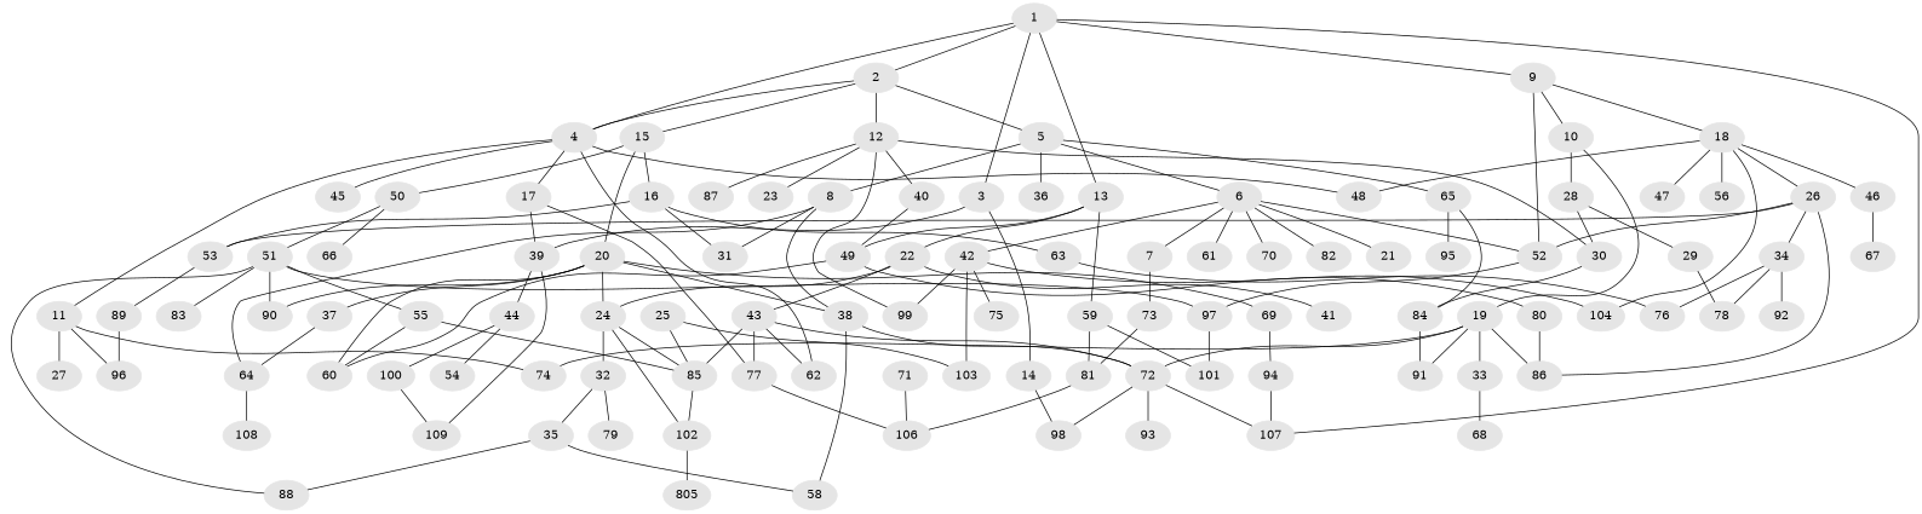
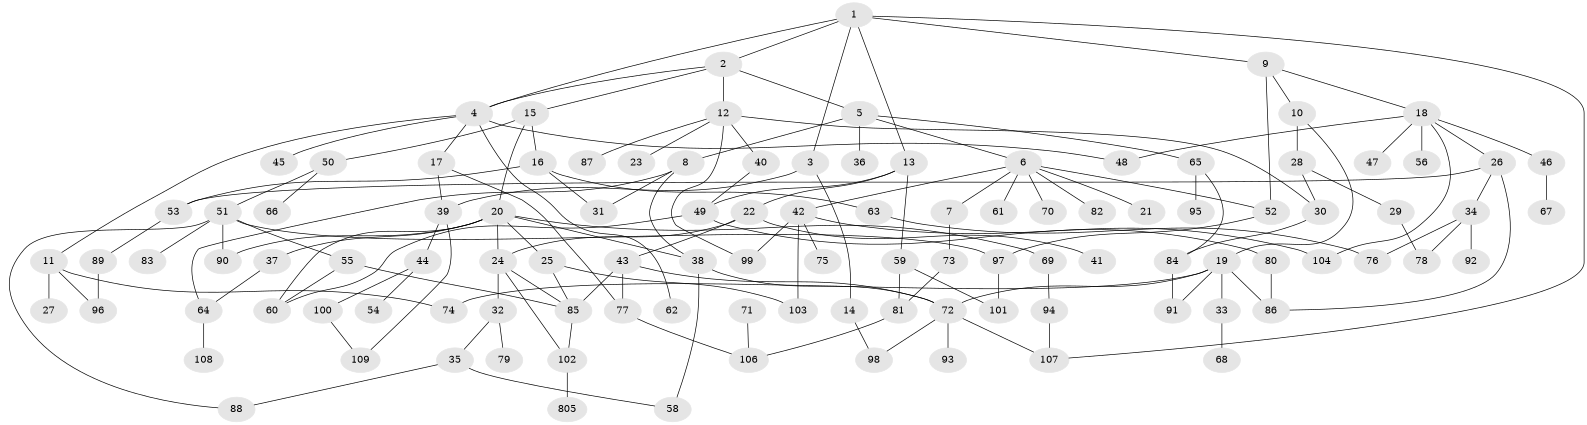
  graph {
    node [color=gray90 style=filled]
    1
    2
    3
    9
    13
    107
    4
    5
    12
    15
    14
    39
    52
    10
    18
    22
    49
    59
    71
    106
    11
    17
    45
    48
    62
    6
    8
    36
    65
    23
    30
    40
    87
    99
    16
    20
    50
    98
    44
    109
    27
    74
    96
    77
    7
    21
    42
    61
    70
    82
    31
    38
    64
    84
    95
    73
    104
    103
    75
    97
    81
    72
    58
    108
    19
    28
    26
    46
    47
    56
    33
    86
    91
    29
    24
    41
    43
    60
    80
    101
    53
    63
    25
    37
    69
    90
    51
    66
    89
    76
    34
    67
    68
    93
    32
    85
    102
    94
    35
    79
    n101 [label=805]
    78
    92
    88
    54
    100
    55
    83
    1 -- 2
    1 -- 3
    1 -- 9
    1 -- 13
    1 -- 107
    1 -- 4
    2 -- 4
    2 -- 5
    2 -- 12
    2 -- 15
    3 -- 14
    3 -- 39
    9 -- 52
    9 -- 10
    9 -- 18
    13 -- 22
    13 -- 49
    13 -- 59
    4 -- 11
    4 -- 17
    4 -- 45
    4 -- 48
    4 -- 62
    5 -- 6
    5 -- 8
    5 -- 36
    5 -- 65
    12 -- 23
    12 -- 30
    12 -- 40
    12 -- 87
    12 -- 99
    15 -- 16
    15 -- 20
    15 -- 50
    14 -- 98
    39 -- 44
    39 -- 109
    52 -- 97
    10 -- 19
    10 -- 28
    18 -- 48
    18 -- 104
    18 -- 26
    18 -- 46
    18 -- 47
    18 -- 56
    22 -- 24
    22 -- 41
    22 -- 43
    49 -- 60
    49 -- 80
    59 -- 81
    59 -- 101
    71 -- 106
    11 -- 27
    11 -- 74
    11 -- 96
    17 -- 39
    17 -- 77
    6 -- 52
    6 -- 7
    6 -- 21
    6 -- 42
    6 -- 61
    6 -- 70
    6 -- 82
    8 -- 31
    8 -- 38
    8 -- 64
    65 -- 84
    65 -- 95
    30 -- 84
    40 -- 49
    16 -- 31
    16 -- 53
    16 -- 63
    20 -- 38
    20 -- 24
    20 -- 60
+   20 -- 25
    20 -- 37
    20 -- 69
    20 -- 90
    50 -- 51
    50 -- 66
    44 -- 54
    44 -- 100
    77 -- 106
    7 -- 73
    42 -- 99
    42 -- 104
    42 -- 103
    42 -- 75
    38 -- 72
    38 -- 58
    64 -- 108
    84 -- 91
    73 -- 81
    97 -- 101
    81 -- 106
    72 -- 107
    72 -- 98
    72 -- 93
    19 -- 74
    19 -- 72
    19 -- 33
    19 -- 86
    19 -- 91
    28 -- 30
    28 -- 29
-   26 -- 52
    26 -- 86
    26 -- 53
    26 -- 34
    46 -- 67
    33 -- 68
    29 -- 78
    24 -- 32
    24 -- 85
    24 -- 102
-   43 -- 62
    43 -- 77
    43 -- 72
    43 -- 85
    80 -- 86
    53 -- 89
    63 -- 76
    25 -- 103
    25 -- 85
    37 -- 64
    69 -- 94
    51 -- 97
    51 -- 90
    51 -- 88
    51 -- 55
    51 -- 83
    89 -- 96
    34 -- 76
    34 -- 78
    34 -- 92
    32 -- 35
    32 -- 79
    85 -- 102
    102 -- n101
    94 -- 107
    35 -- 58
    35 -- 88
    100 -- 109
    55 -- 60
    55 -- 85
  }
